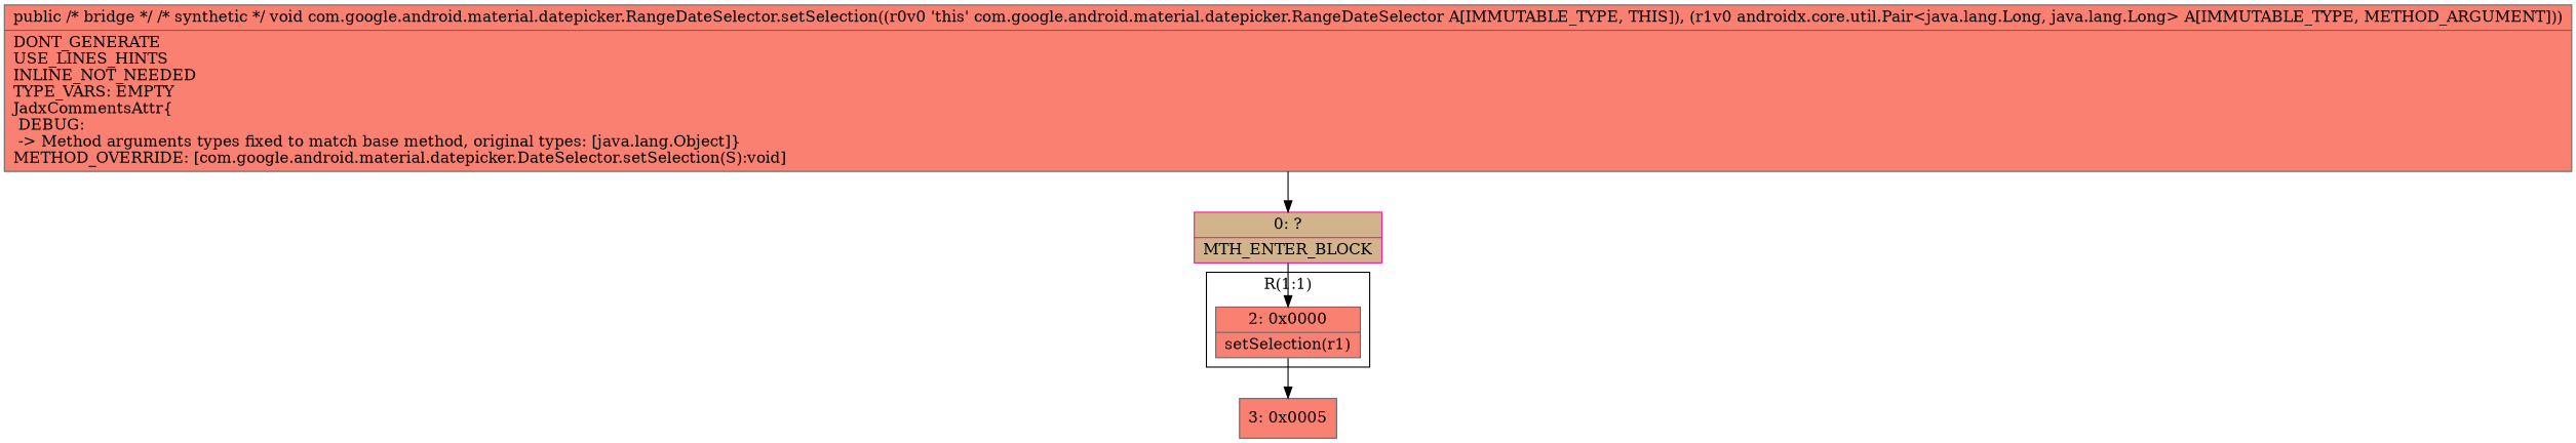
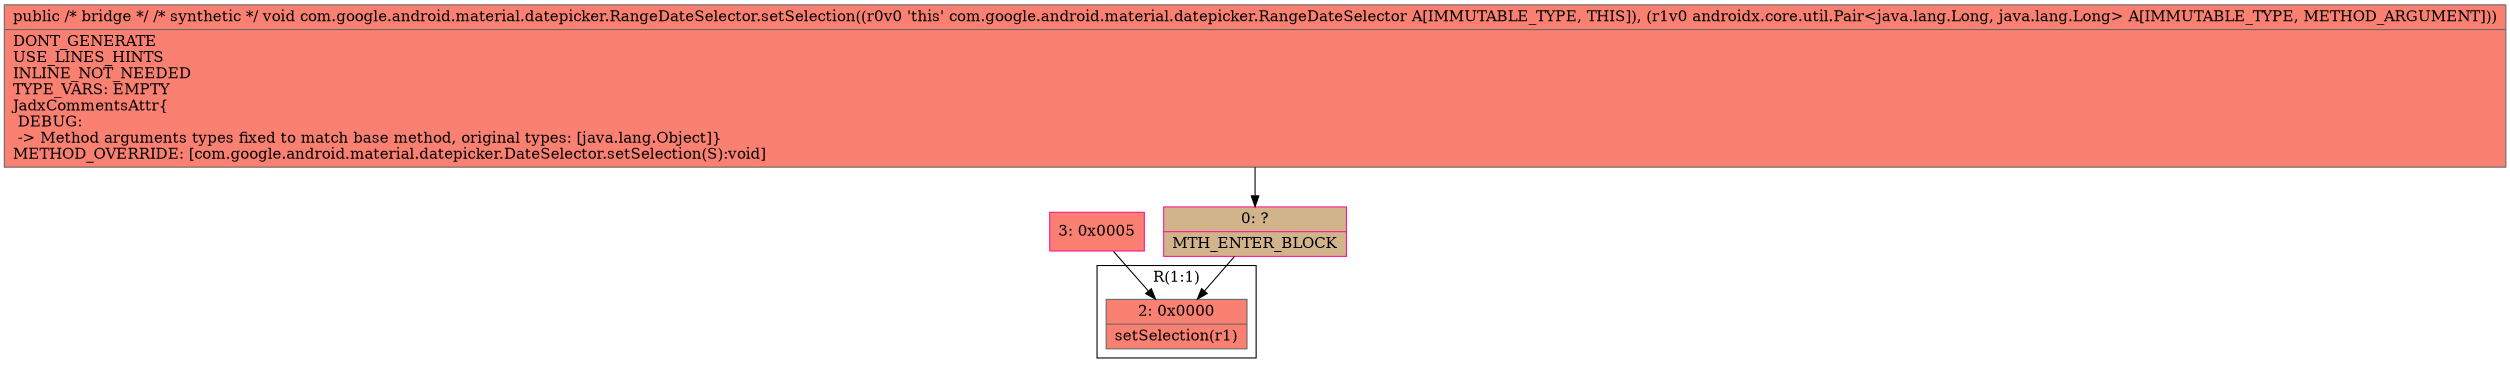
  digraph {
    node [color=gray40 fillcolor=salmon shape=record style=filled]
    n1 [label="{2\:\ 0x0000|setSelection(r1)\l}"]
-   n2 [label="{3\:\ 0x0005}"]
+   n2 [color=deeppink label="{3\:\ 0x0005}"]
    n3 [color=deeppink fillcolor=tan label="{0\:\ ?|MTH_ENTER_BLOCK\l}"]
    n4 [label="{public \/* bridge *\/ \/* synthetic *\/ void com.google.android.material.datepicker.RangeDateSelector.setSelection((r0v0 'this' com.google.android.material.datepicker.RangeDateSelector A[IMMUTABLE_TYPE, THIS]), (r1v0 androidx.core.util.Pair\<java.lang.Long, java.lang.Long\> A[IMMUTABLE_TYPE, METHOD_ARGUMENT]))  | DONT_GENERATE\lUSE_LINES_HINTS\lINLINE_NOT_NEEDED\lTYPE_VARS: EMPTY\lJadxCommentsAttr\{\l DEBUG: \l \-\> Method arguments types fixed to match base method, original types: [java.lang.Object]\}\lMETHOD_OVERRIDE: [com.google.android.material.datepicker.DateSelector.setSelection(S):void]\l}"]
    subgraph cluster_1 {
      label="R(1:1)"
      n1
    }
-   n1 -> n2
+   n2 -> n1
    n3 -> n1
    n4 -> n3
  }
